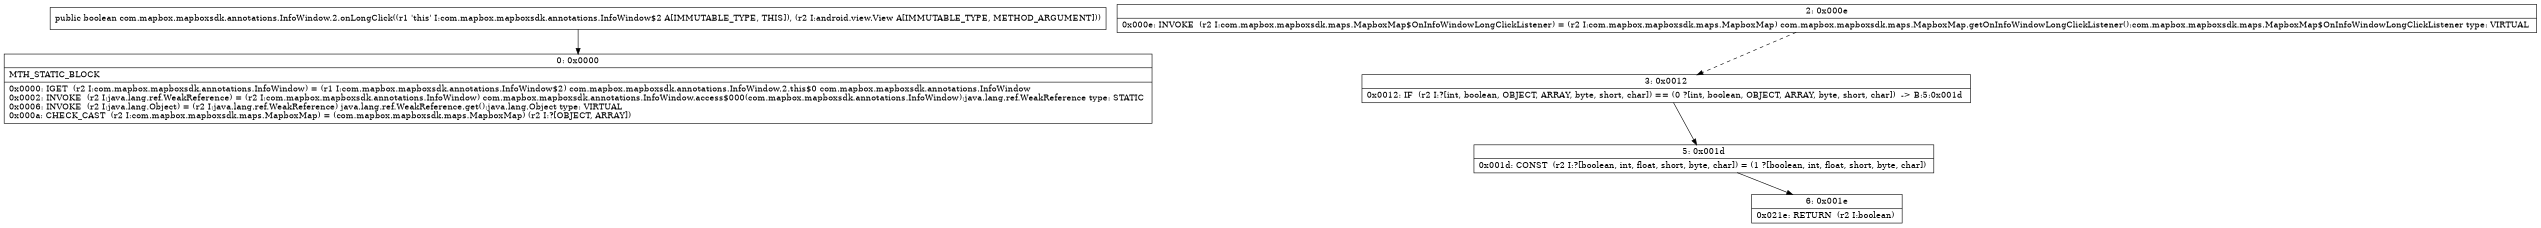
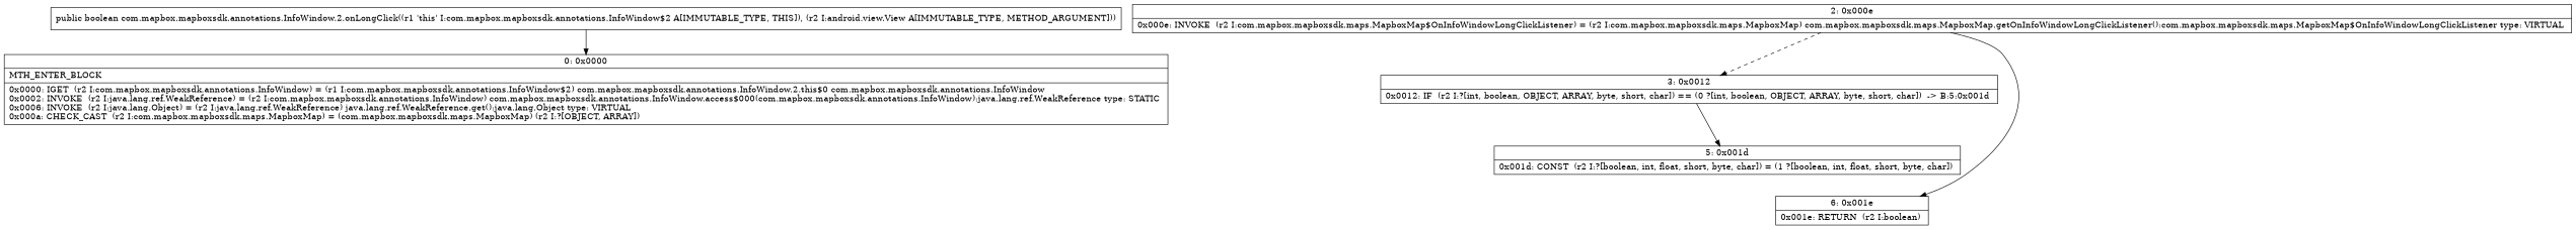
  digraph {
    node [shape=record]
-   n1 [label="{0\:\ 0x0000|MTH_STATIC_BLOCK\l|0x0000: IGET  (r2 I:com.mapbox.mapboxsdk.annotations.InfoWindow) = (r1 I:com.mapbox.mapboxsdk.annotations.InfoWindow$2) com.mapbox.mapboxsdk.annotations.InfoWindow.2.this$0 com.mapbox.mapboxsdk.annotations.InfoWindow \l0x0002: INVOKE  (r2 I:java.lang.ref.WeakReference) = (r2 I:com.mapbox.mapboxsdk.annotations.InfoWindow) com.mapbox.mapboxsdk.annotations.InfoWindow.access$000(com.mapbox.mapboxsdk.annotations.InfoWindow):java.lang.ref.WeakReference type: STATIC \l0x0006: INVOKE  (r2 I:java.lang.Object) = (r2 I:java.lang.ref.WeakReference) java.lang.ref.WeakReference.get():java.lang.Object type: VIRTUAL \l0x000a: CHECK_CAST  (r2 I:com.mapbox.mapboxsdk.maps.MapboxMap) = (com.mapbox.mapboxsdk.maps.MapboxMap) (r2 I:?[OBJECT, ARRAY]) \l}"]
+   n1 [label="{0\:\ 0x0000|MTH_ENTER_BLOCK\l|0x0000: IGET  (r2 I:com.mapbox.mapboxsdk.annotations.InfoWindow) = (r1 I:com.mapbox.mapboxsdk.annotations.InfoWindow$2) com.mapbox.mapboxsdk.annotations.InfoWindow.2.this$0 com.mapbox.mapboxsdk.annotations.InfoWindow \l0x0002: INVOKE  (r2 I:java.lang.ref.WeakReference) = (r2 I:com.mapbox.mapboxsdk.annotations.InfoWindow) com.mapbox.mapboxsdk.annotations.InfoWindow.access$000(com.mapbox.mapboxsdk.annotations.InfoWindow):java.lang.ref.WeakReference type: STATIC \l0x0006: INVOKE  (r2 I:java.lang.Object) = (r2 I:java.lang.ref.WeakReference) java.lang.ref.WeakReference.get():java.lang.Object type: VIRTUAL \l0x000a: CHECK_CAST  (r2 I:com.mapbox.mapboxsdk.maps.MapboxMap) = (com.mapbox.mapboxsdk.maps.MapboxMap) (r2 I:?[OBJECT, ARRAY]) \l}"]
    n2 [label="{2\:\ 0x000e|0x000e: INVOKE  (r2 I:com.mapbox.mapboxsdk.maps.MapboxMap$OnInfoWindowLongClickListener) = (r2 I:com.mapbox.mapboxsdk.maps.MapboxMap) com.mapbox.mapboxsdk.maps.MapboxMap.getOnInfoWindowLongClickListener():com.mapbox.mapboxsdk.maps.MapboxMap$OnInfoWindowLongClickListener type: VIRTUAL \l}"]
    n3 [label="{3\:\ 0x0012|0x0012: IF  (r2 I:?[int, boolean, OBJECT, ARRAY, byte, short, char]) == (0 ?[int, boolean, OBJECT, ARRAY, byte, short, char])  \-\> B:5:0x001d \l}"]
    n4 [label="{5\:\ 0x001d|0x001d: CONST  (r2 I:?[boolean, int, float, short, byte, char]) = (1 ?[boolean, int, float, short, byte, char]) \l}"]
-   n5 [label="{6\:\ 0x001e|0x021e: RETURN  (r2 I:boolean) \l}"]
+   n5 [label="{6\:\ 0x001e|0x001e: RETURN  (r2 I:boolean) \l}"]
    n6 [label="{public boolean com.mapbox.mapboxsdk.annotations.InfoWindow.2.onLongClick((r1 'this' I:com.mapbox.mapboxsdk.annotations.InfoWindow$2 A[IMMUTABLE_TYPE, THIS]), (r2 I:android.view.View A[IMMUTABLE_TYPE, METHOD_ARGUMENT])) }"]
    n2 -> n3 [style=dashed]
    n3 -> n4
-   n4 -> n5
+   n2 -> n5
    n6 -> n1
  }
